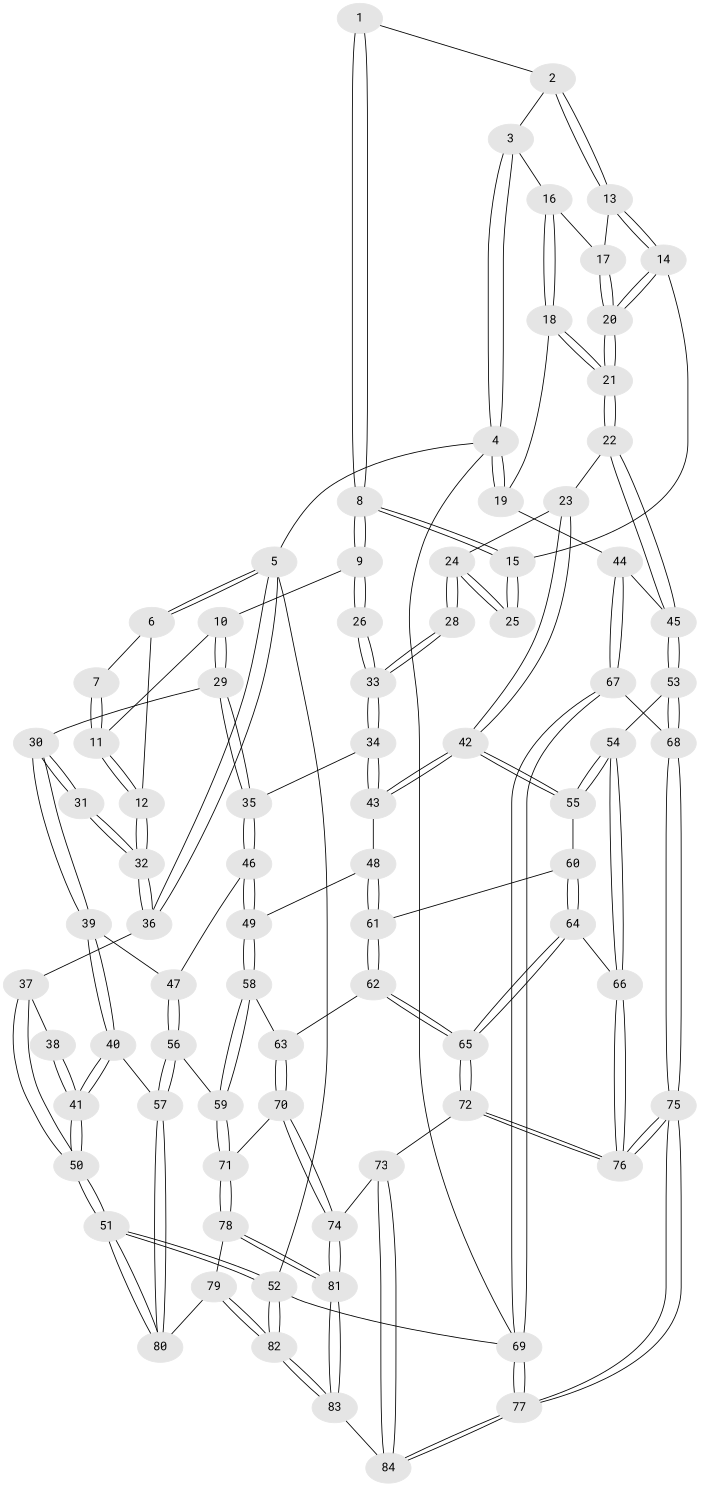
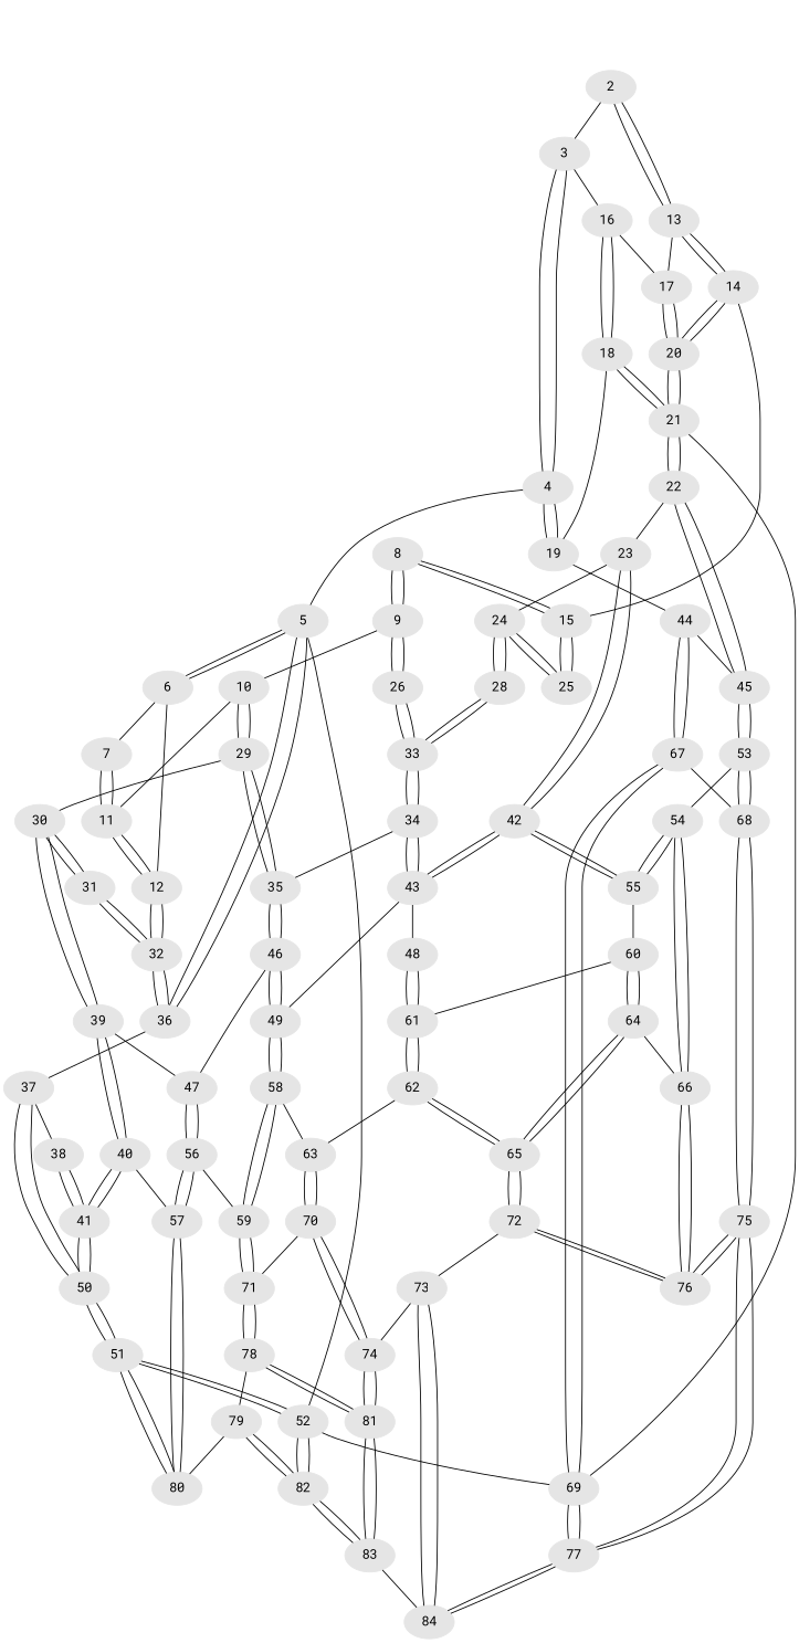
  graph {
    fontname="Roboto Mono"
    node [color=gray90 fontname="Roboto Mono" style=filled]
    edge [fontname="Roboto Mono"]
-   1
    2
    8
    3
    13
    9
    15
    4
    16
    14
    17
    5
    19
    69
    18
    6
    36
    52
    44
    77
    7
    12
    37
    82
    11
    32
    10
    26
    25
    29
    33
    30
    35
    20
    21
    22
    45
    67
    23
    24
    42
    53
    28
    43
    55
    34
    31
    39
    46
    40
    47
    48
    49
    38
    50
    41
    51
    57
    56
    80
    60
    61
    68
    54
    58
    59
    62
    63
    83
    66
    75
    76
    64
    71
    70
    78
    65
    72
    74
    73
    84
    81
    79
-   1 -- 2
-   1 -- 8
-   1 -- 8
    2 -- 3
    2 -- 13
    2 -- 13
    8 -- 9
    8 -- 9
    8 -- 15
    8 -- 15
    3 -- 4
    3 -- 4
    3 -- 16
    13 -- 14
    13 -- 14
    13 -- 17
    9 -- 10
    9 -- 26
    9 -- 26
    15 -- 25
    15 -- 25
    4 -- 5
    4 -- 19
    4 -- 19
-   4 -- 69
+   21 -- 69
    16 -- 17
    16 -- 18
    16 -- 18
    14 -- 15
    14 -- 20
    14 -- 20
    17 -- 20
    17 -- 20
    5 -- 6
    5 -- 6
    5 -- 36
    5 -- 36
    5 -- 52
    19 -- 44
    69 -- 77
    69 -- 77
    18 -- 19
    18 -- 21
    18 -- 21
    6 -- 7
    6 -- 12
    36 -- 37
    52 -- 69
    52 -- 82
    52 -- 82
    44 -- 45
    44 -- 67
    44 -- 67
    77 -- 84
    77 -- 84
    7 -- 11
    7 -- 11
    12 -- 32
    12 -- 32
    37 -- 38
    37 -- 50
    37 -- 50
    82 -- 83
    82 -- 83
    11 -- 12
    11 -- 12
    32 -- 36
    32 -- 36
    10 -- 11
    10 -- 29
    10 -- 29
    26 -- 33
    26 -- 33
    29 -- 30
    29 -- 35
    29 -- 35
    33 -- 34
    33 -- 34
    30 -- 31
    30 -- 31
    30 -- 39
    30 -- 39
    35 -- 46
    35 -- 46
    20 -- 21
    20 -- 21
    21 -- 22
    21 -- 22
    22 -- 45
    22 -- 45
    22 -- 23
    45 -- 53
    45 -- 53
    67 -- 69
    67 -- 69
    67 -- 68
    23 -- 24
    23 -- 42
    23 -- 42
    24 -- 25
    24 -- 25
    24 -- 28
    24 -- 28
    42 -- 43
    42 -- 43
    42 -- 55
    42 -- 55
    53 -- 68
    53 -- 68
    53 -- 54
    28 -- 33
    28 -- 33
    43 -- 48
    55 -- 60
    34 -- 35
    34 -- 43
    34 -- 43
    31 -- 32
    31 -- 32
    39 -- 40
    39 -- 40
    39 -- 47
    46 -- 47
    46 -- 49
    46 -- 49
    40 -- 41
    40 -- 41
    40 -- 57
    47 -- 56
    47 -- 56
-   48 -- 49
+   43 -- 49
    48 -- 61
    48 -- 61
    49 -- 58
    49 -- 58
    38 -- 41
    38 -- 41
    50 -- 51
    50 -- 51
    41 -- 50
    41 -- 50
    51 -- 52
    51 -- 52
    51 -- 80
    51 -- 80
    57 -- 80
    57 -- 80
    56 -- 57
    56 -- 57
    56 -- 59
    60 -- 61
    60 -- 64
    60 -- 64
    61 -- 62
    61 -- 62
    68 -- 75
    68 -- 75
    54 -- 55
    54 -- 55
    54 -- 66
    54 -- 66
    58 -- 59
    58 -- 59
    58 -- 63
    59 -- 71
    59 -- 71
    62 -- 63
    62 -- 65
    62 -- 65
    63 -- 70
    63 -- 70
    83 -- 84
    66 -- 76
    66 -- 76
    75 -- 77
    75 -- 77
    75 -- 76
    75 -- 76
    64 -- 66
    64 -- 65
    64 -- 65
    71 -- 78
    71 -- 78
    70 -- 71
    70 -- 74
    70 -- 74
    78 -- 81
    78 -- 81
    78 -- 79
    65 -- 72
    65 -- 72
    72 -- 76
    72 -- 76
    72 -- 73
    74 -- 81
    74 -- 81
    73 -- 74
    73 -- 84
    73 -- 84
    81 -- 83
    81 -- 83
    79 -- 82
    79 -- 82
    79 -- 80
  }
